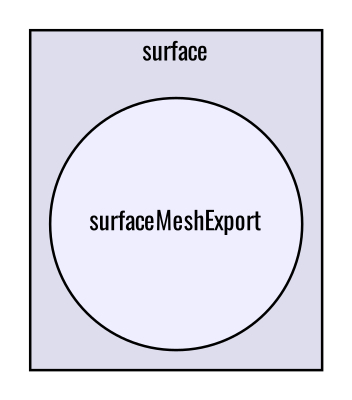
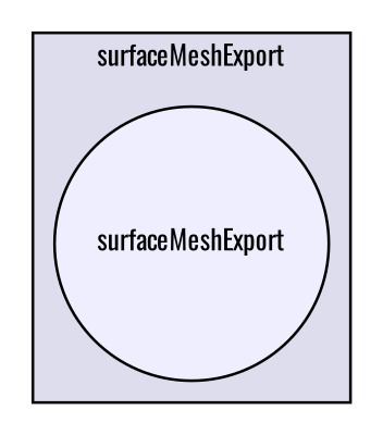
  digraph {
    compound=true
    fontname=Oswald
    n1 [fillcolor="#eeeeff" fontname=Oswald fontsize=10 label=surfaceMeshExport pencolor=black shape=circle style=filled]
    subgraph cluster_1 {
      bgcolor="#ddddee"
      fontsize=10
-     label=surface
+     label=surfaceMeshExport
      pencolor=black
      n1
    }
  }
